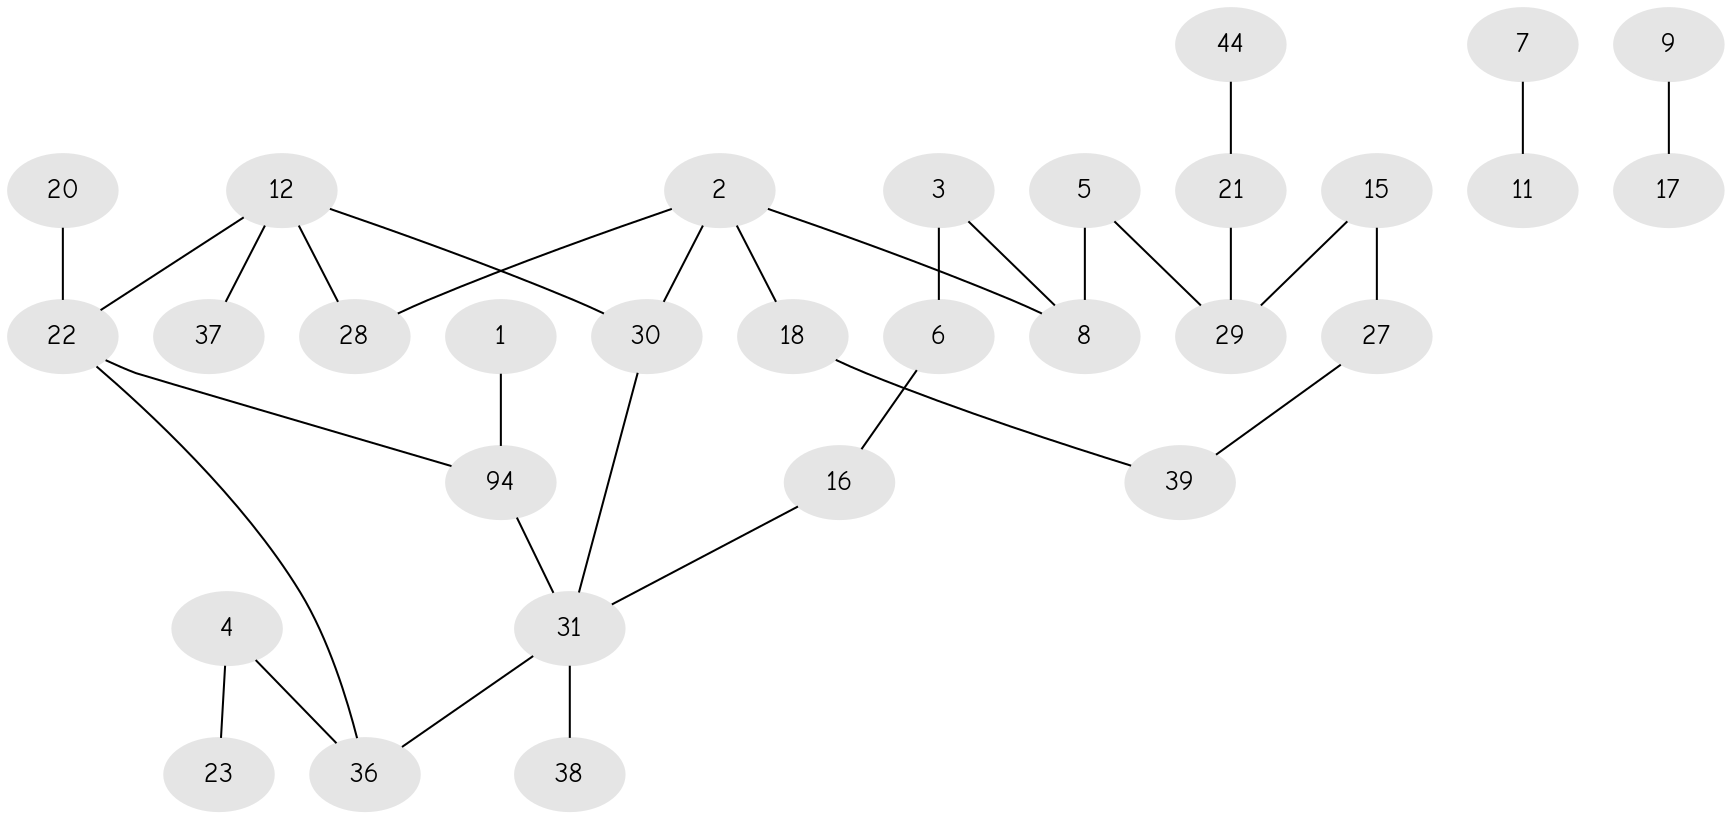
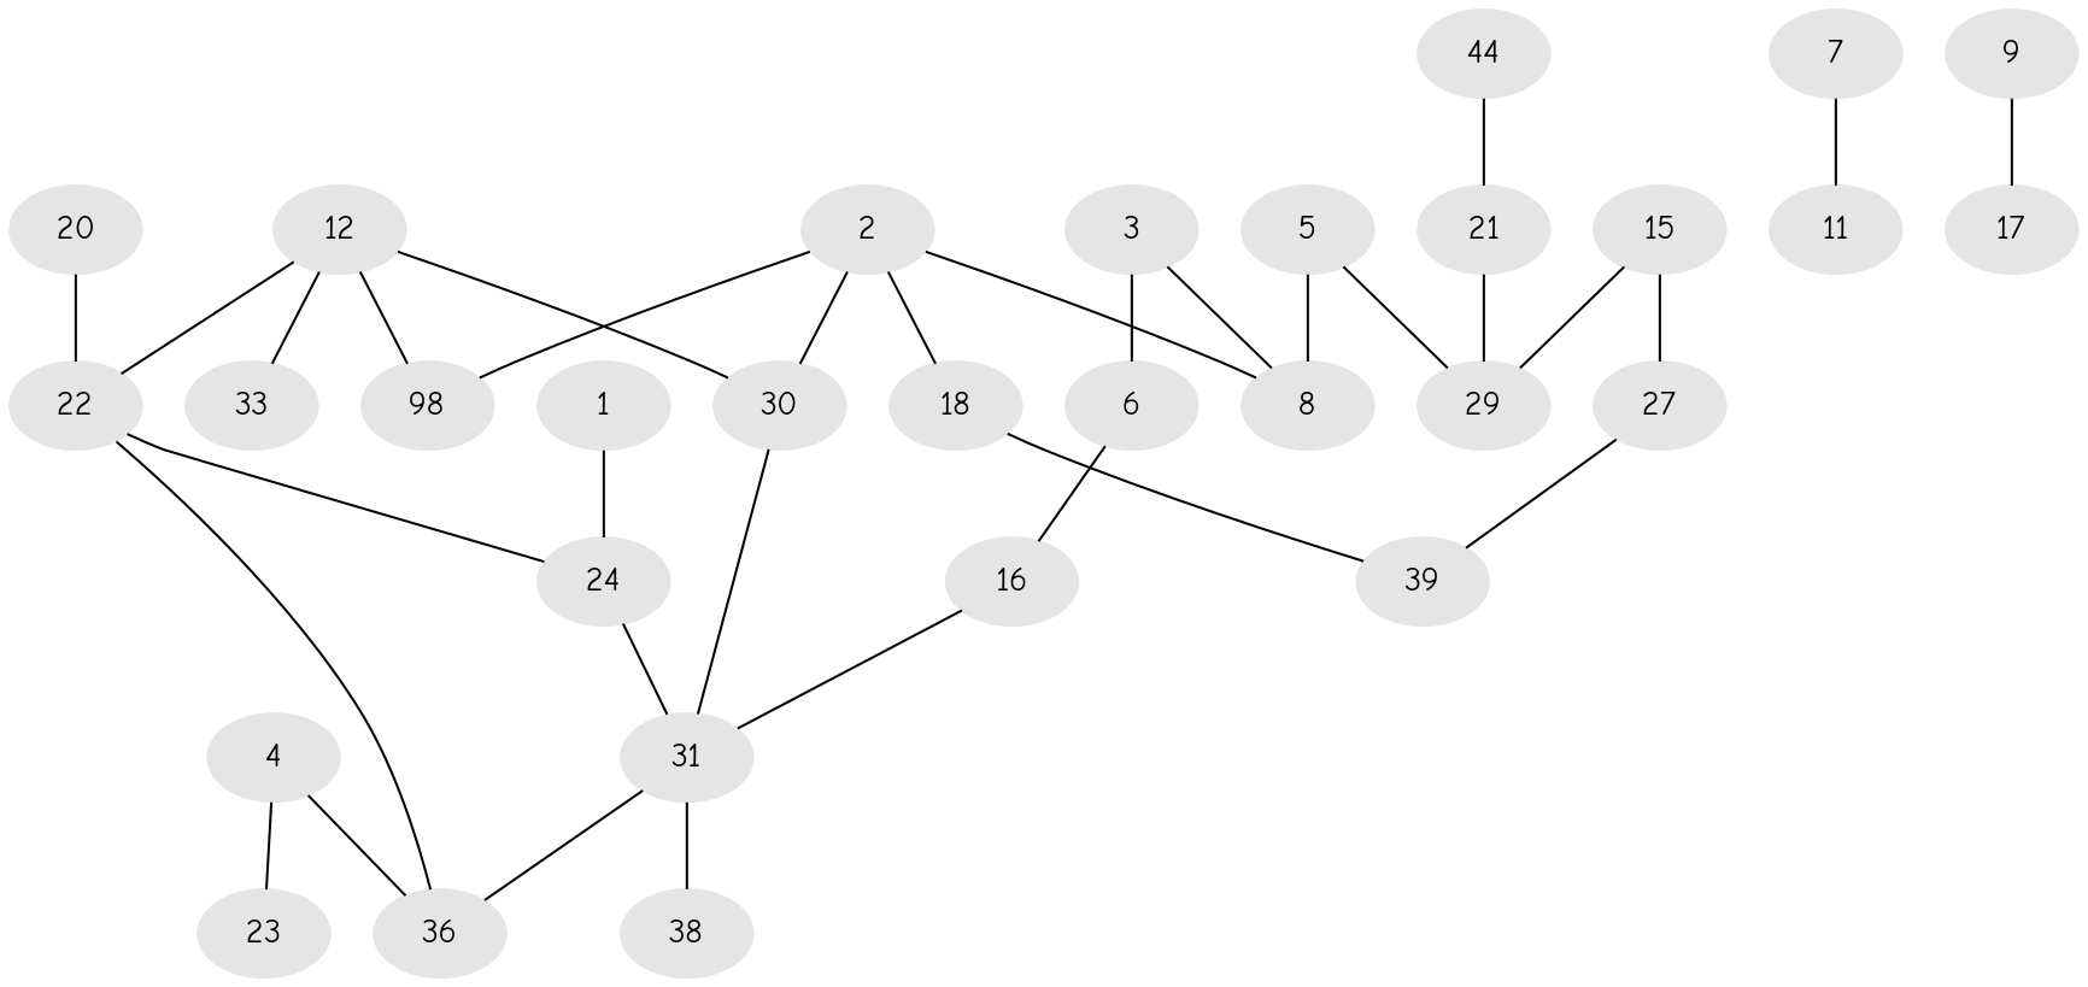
  graph {
    fontname="Comic Neue"
    node [color=gray90 fontname="Comic Neue" style=filled]
    edge [fontname="Comic Neue" weight=1.0]
    1
-   24 [label=94]
+   24
    31
    36
    38
    2
    8
    18
-   28
+   28 [label=98]
    30
    39
    3
    6
    16
    4
    23
    5
    29
    7
    11
    9
    17
    12
    22
-   37
+   37 [label=33]
    n26 [label=44]
    21
    15
    27
    20
    1 -- 24
    24 -- 31
    31 -- 36
    31 -- 38
    2 -- 8
    2 -- 18
    2 -- 28
    2 -- 30
    18 -- 39
    30 -- 31
    3 -- 8
    3 -- 6
    6 -- 16
    16 -- 31
    4 -- 36
    4 -- 23
    5 -- 8
    5 -- 29
    7 -- 11
    9 -- 17
    12 -- 28
    12 -- 30
    12 -- 22
    12 -- 37
    22 -- 24
    22 -- 36
    n26 -- 21
    21 -- 29
    15 -- 29
    15 -- 27
    27 -- 39
    20 -- 22
  }
